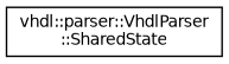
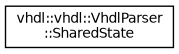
  digraph {
    rankdir=LR
-   n1 [color=black fillcolor=white fontname=Helvetica fontsize=10 height=0.2 label="vhdl::parser::VhdlParser\l::SharedState" shape=record style=filled width=0.4]
+   n1 [color=black fillcolor=white fontname=Helvetica fontsize=10 height=0.2 label="vhdl::vhdl::VhdlParser\l::SharedState" shape=record style=filled width=0.4]
  }
